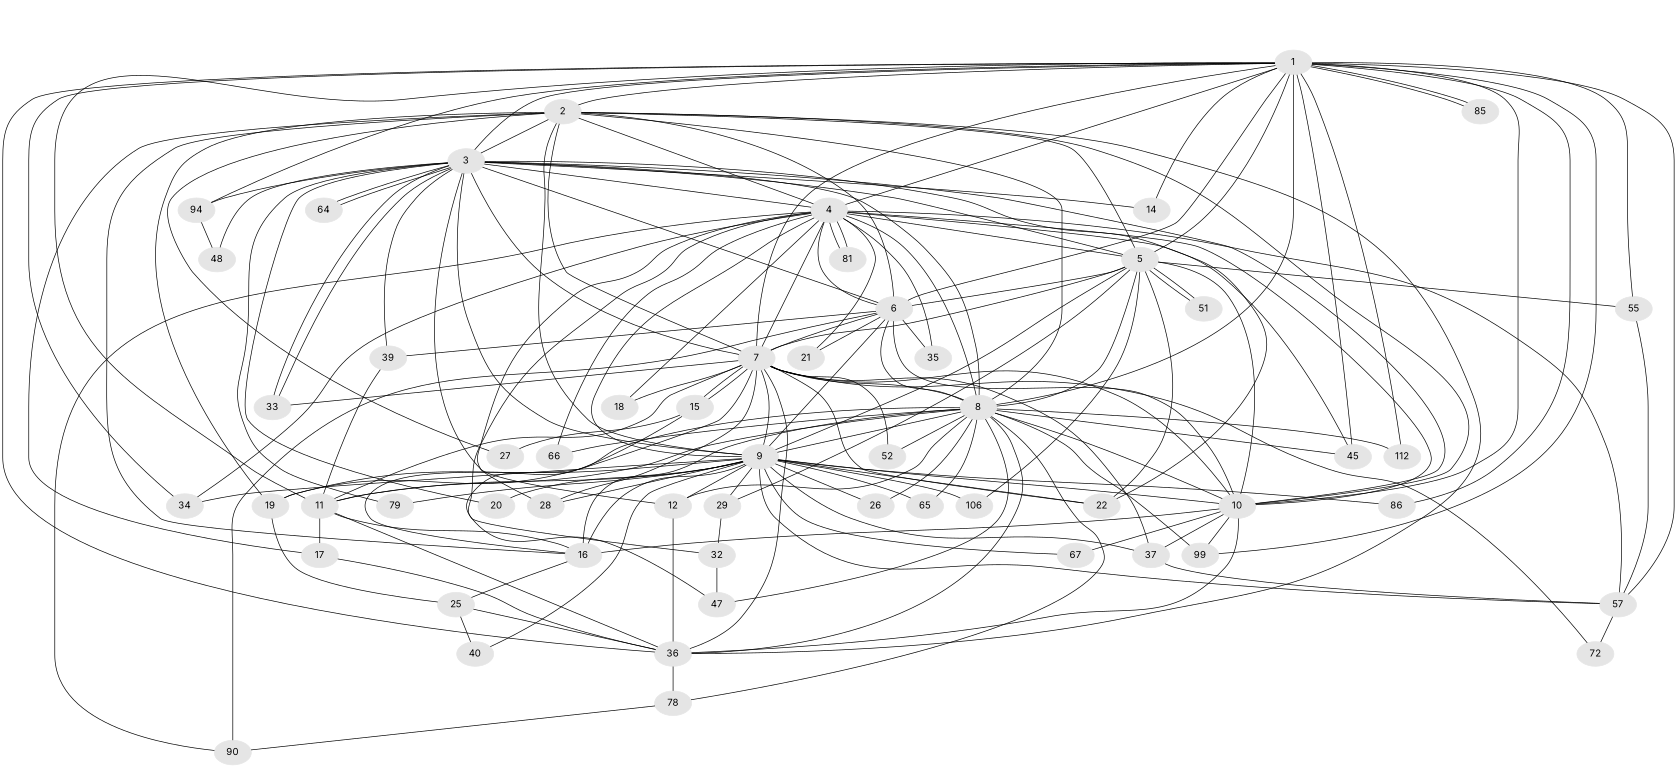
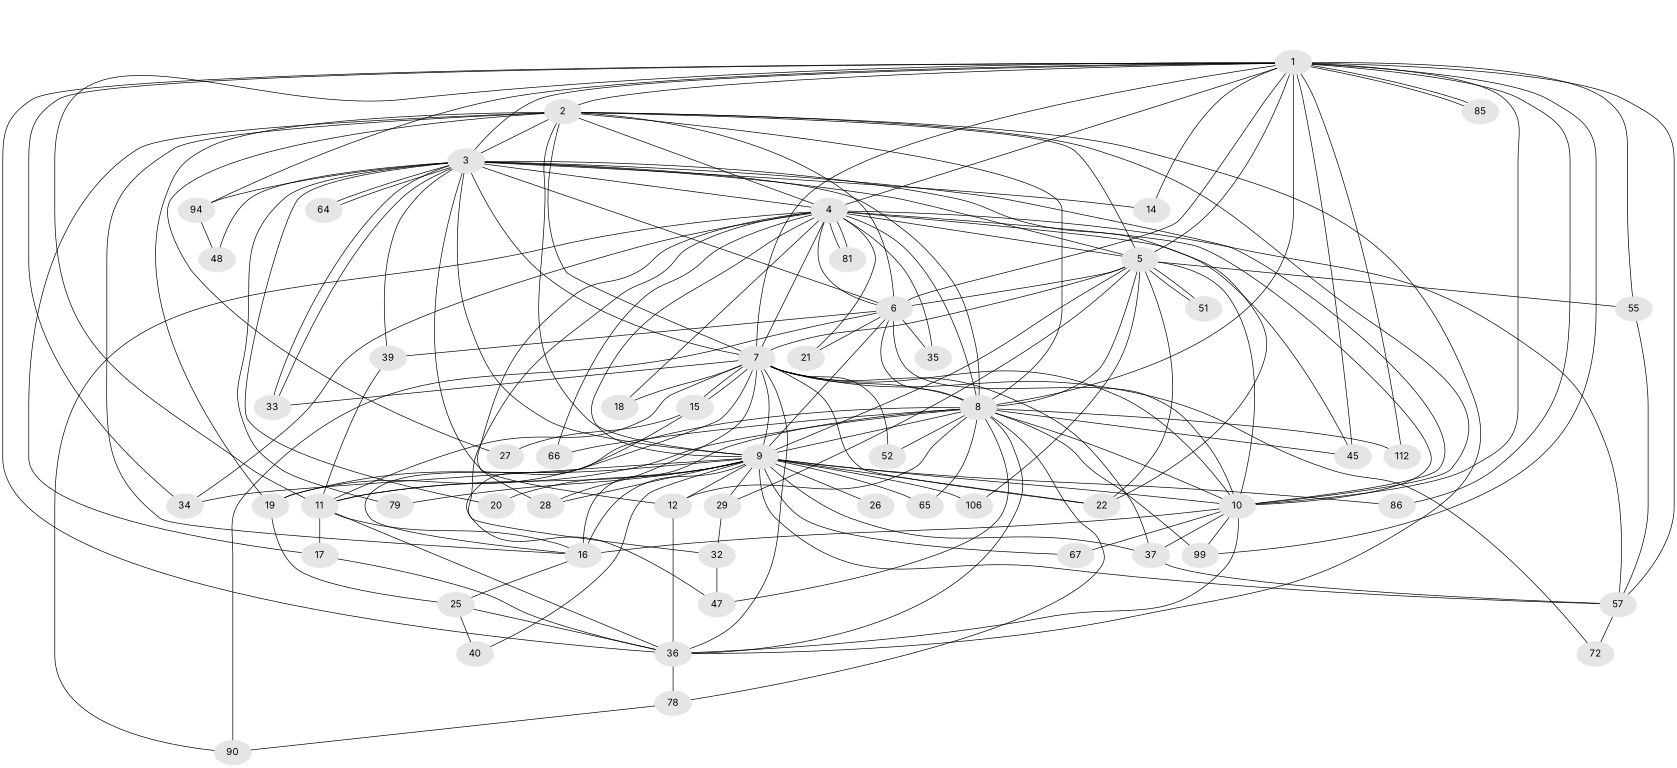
  graph {
    fontname=Inter
    node [color=gray90 fontname=Inter style=filled]
    edge [fontname=Inter]
    1 [super="+43"]
    2 [super="+100+101+63+73+46"]
    3 [super="+56"]
    4
    5
    6
    7 [super="+87+31+71+72+91+92+76+42+44+23+30+38+41"]
    8 [super="+13"]
    10 [super="+24"]
    11 [super="+74+110+102+77+53"]
    14
    36 [super="+60+68+49"]
    45 [super="+93"]
    55
    57 [super="+59+58"]
    85
    86
    94
    99 [super="+111"]
    112
    34
    9
    16 [super="+88+50+61"]
    17 [super="+105"]
    19
    27
    12
    20
    22 [super="+113+109"]
    33
    39
    48
    64
    79
    18
    21
    28
    32
    35 [super="+107+54"]
    66
    81
    90 [super="+96"]
    29
    51
    106
    15
    37
    52
    n49 [label=72]
    26
    47
    65
    78
    40
    67
    25
    1 -- 2
    1 -- 3
    1 -- 4
    1 -- 5
    1 -- 6
    1 -- 7 [weight=3]
    1 -- 8 [weight=2]
    1 -- 10 [weight=4]
    1 -- 11
    1 -- 14
    1 -- 36
    1 -- 45
    1 -- 55
    1 -- 57
    1 -- 85
    1 -- 85
    1 -- 86
    1 -- 94
    1 -- 99
    1 -- 112
    1 -- 34
    2 -- 3 [weight=2]
    2 -- 4
    2 -- 5 [weight=2]
    2 -- 6
    2 -- 7 [weight=2]
    2 -- 8 [weight=2]
    2 -- 10
    2 -- 36
    2 -- 9
    2 -- 16
    2 -- 17
    2 -- 19
    2 -- 27
    3 -- 4
    3 -- 5
    3 -- 6
    3 -- 7 [weight=2]
    3 -- 8
    3 -- 10
    3 -- 14
    3 -- 94
    3 -- 9
    3 -- 12
    3 -- 20
    3 -- 22
    3 -- 33
    3 -- 33
    3 -- 39
    3 -- 48
    3 -- 64
    3 -- 64
    3 -- 79
    4 -- 5
    4 -- 6
    4 -- 7 [weight=2]
    4 -- 8
    4 -- 10 [weight=2]
    4 -- 45
    4 -- 57
    4 -- 34
    4 -- 9
    4 -- 18
    4 -- 21
    4 -- 28
    4 -- 32
    4 -- 35 [weight=2]
    4 -- 66
    4 -- 81
    4 -- 81
    4 -- 90
    5 -- 6
    5 -- 7
    5 -- 8
    5 -- 10
    5 -- 55
    5 -- 9
    5 -- 22
    5 -- 29
    5 -- 51
    5 -- 51
    5 -- 106
-   6 -- 7
    6 -- 8
    6 -- 10
    6 -- 9
    6 -- 39
    6 -- 21
    6 -- 35 [weight=2]
    6 -- 90
    7 -- 8 [weight=4]
    7 -- 10 [weight=2]
    7 -- 11 [weight=2]
    7 -- 36 [weight=2]
    7 -- 9 [weight=3]
    7 -- 16
    7 -- 22
    7 -- 33 [weight=2]
    7 -- 18
    7 -- 28
    7 -- 15
    7 -- 15
    7 -- 37
    7 -- 52
    7 -- n49
    8 -- 10
    8 -- 11
    8 -- 36
    8 -- 45
    8 -- 99
    8 -- 112
    8 -- 9
    8 -- 16 [weight=2]
    8 -- 19
    8 -- 12
    8 -- 66
    8 -- 52
-   8 -- 26
    8 -- 47
    8 -- 65
    8 -- 78
    10 -- 36
    10 -- 99
    10 -- 16
    10 -- 37
    10 -- 67
    11 -- 36 [weight=2]
    11 -- 16
    11 -- 17
    36 -- 78
    55 -- 57
    57 -- n49
    94 -- 48
    9 -- 10 [weight=3]
    9 -- 11
    9 -- 57
    9 -- 86
    9 -- 34
    9 -- 16
    9 -- 19
    9 -- 12
    9 -- 20
    9 -- 22
    9 -- 79
    9 -- 28
    9 -- 29
    9 -- 106
    9 -- 37
    9 -- 26
    9 -- 65
    9 -- 40
    9 -- 67
    16 -- 25
    17 -- 36
    19 -- 25
    12 -- 36
    39 -- 11
    32 -- 47
    29 -- 32
    15 -- 27
    15 -- 47
    37 -- 57
    78 -- 90
    25 -- 36
    25 -- 40
  }
